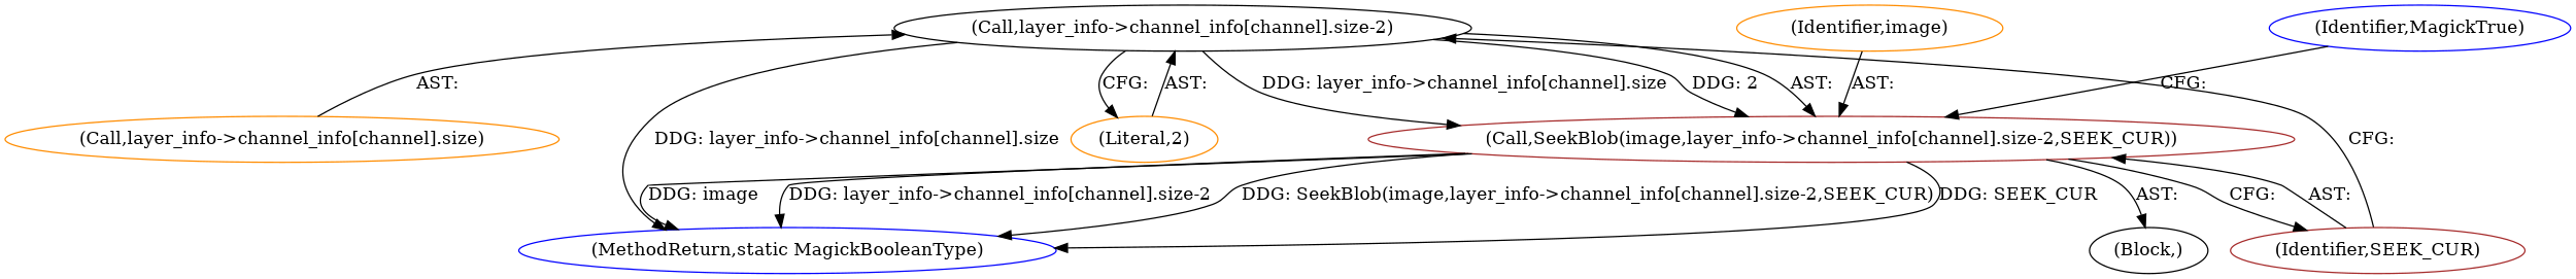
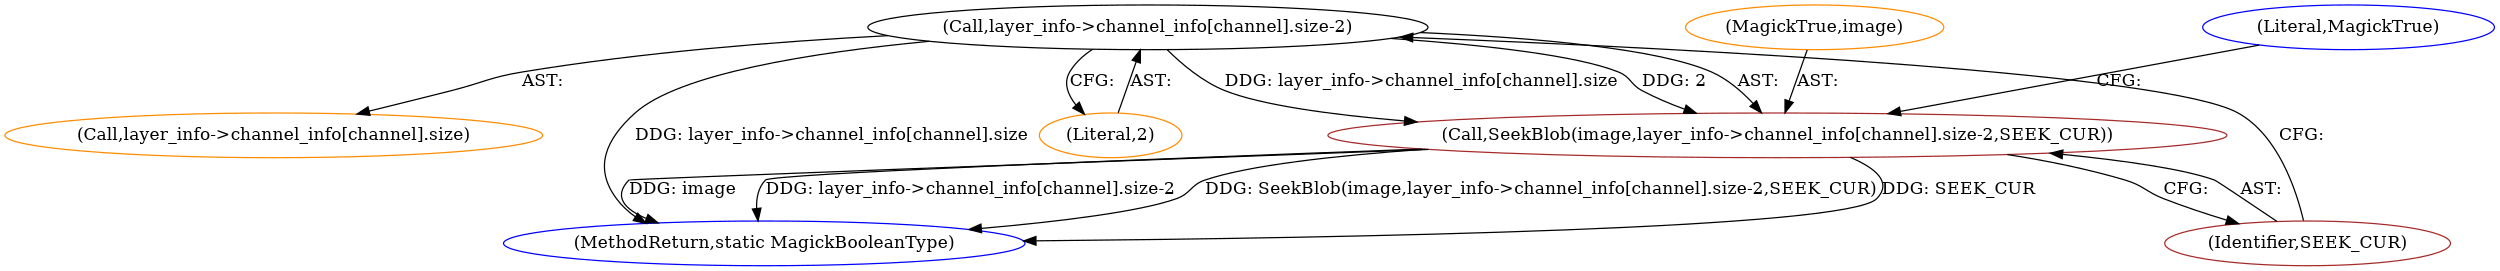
  digraph {
    node [color=darkorange]
    n1 [color=black label="(Call,layer_info->channel_info[channel].size-2)"]
    n2 [color=brown label="(Call,SeekBlob(image,layer_info->channel_info[channel].size-2,SEEK_CUR))"]
    n3 [color=blue label="(MethodReturn,static MagickBooleanType)"]
    n4 [label="(Literal,2)"]
    n5 [color=brown label="(Identifier,SEEK_CUR)"]
-   n6 [color=black label="(Block,)"]
-   n7 [label="(Identifier,image)"]
+   n7 [label="(MagickTrue,image)"]
    n8 [label="(Call,layer_info->channel_info[channel].size)"]
-   n9 [color=blue label="(Identifier,MagickTrue)"]
+   n9 [color=blue label="(Literal,MagickTrue)"]
    n1 -> n2 [label="AST: "]
    n1 -> n2 [label="DDG: layer_info->channel_info[channel].size"]
    n1 -> n2 [label="DDG: 2"]
    n1 -> n3 [label="DDG: layer_info->channel_info[channel].size"]
    n1 -> n4 [label="CFG: "]
    n2 -> n3 [label="DDG: image"]
    n2 -> n3 [label="DDG: layer_info->channel_info[channel].size-2"]
    n2 -> n3 [label="DDG: SeekBlob(image,layer_info->channel_info[channel].size-2,SEEK_CUR)"]
    n2 -> n3 [label="DDG: SEEK_CUR"]
    n2 -> n5 [label="CFG: "]
-   n2 -> n6 [label="AST: "]
    n4 -> n1 [label="AST: "]
    n5 -> n1 [label="CFG: "]
    n5 -> n2 [label="AST: "]
    n7 -> n2 [label="AST: "]
-   n8 -> n1 [label="AST: "]
+   n1 -> n8 [label="AST: "]
    n9 -> n2 [label="CFG: "]
  }
